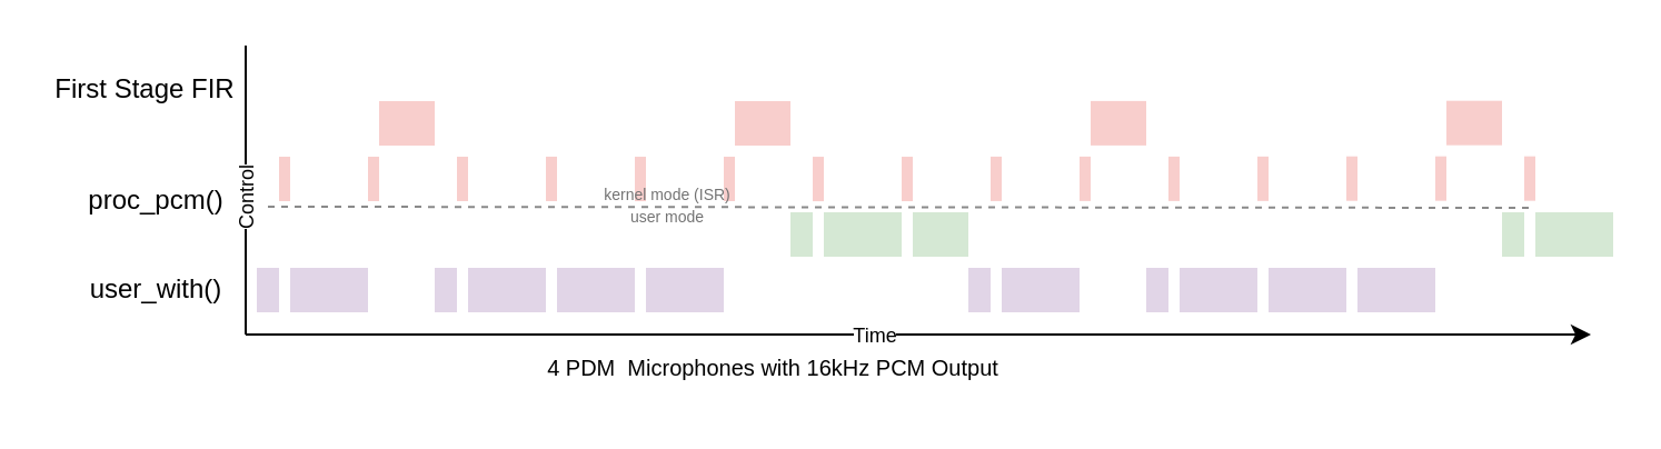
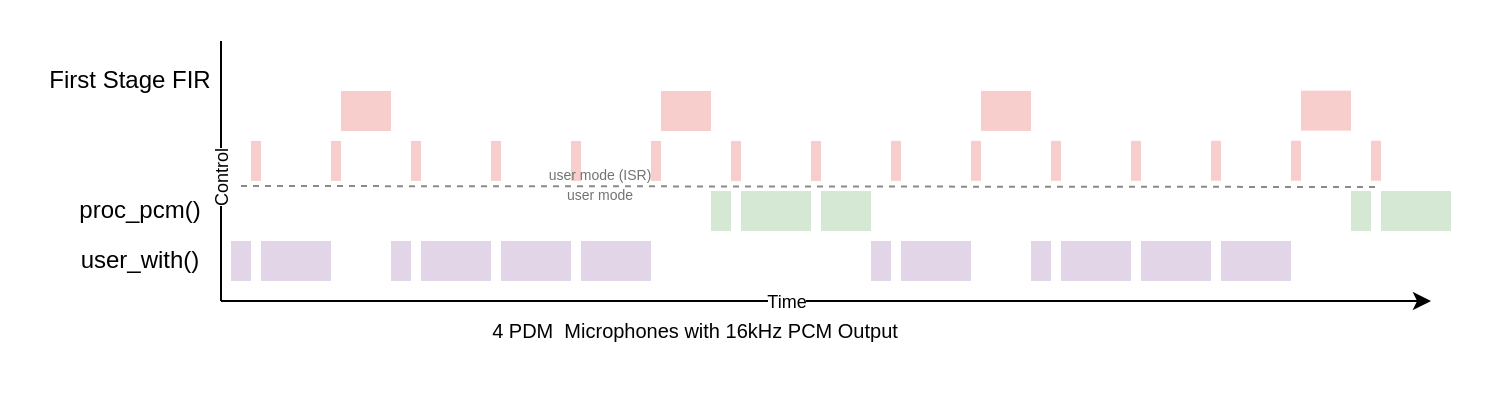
  <mxCell id="0" />
  <mxCell id="1" parent="0" />
  <mxCell id="2" value="" style="endArrow=classic;html=1;rounded=0;" edge="1" parent="1"><mxGeometry width="50" height="50" relative="1" as="geometry"><mxPoint x="110" y="150" as="sourcePoint" /><mxPoint x="715" y="150" as="targetPoint" /></mxGeometry></mxCell>
  <mxCell id="3" value="Time" style="edgeLabel;html=1;align=center;verticalAlign=middle;resizable=0;points=[];fontSize=9;" vertex="1" connectable="0" parent="2"><mxGeometry x="-0.068" relative="1" as="geometry"><mxPoint as="offset" /></mxGeometry></mxCell>
  <mxCell id="4" value="" style="rounded=0;whiteSpace=wrap;html=1;rotation=0;fillColor=#f8cecc;strokeColor=none;" vertex="1" parent="1"><mxGeometry x="170" y="45" width="25" height="20" as="geometry" /></mxCell>
  <mxCell id="5" value="" style="endArrow=none;html=1;rounded=0;endFill=0;" edge="1" parent="1"><mxGeometry width="50" height="50" relative="1" as="geometry"><mxPoint x="110" y="150" as="sourcePoint" /><mxPoint x="110" y="20" as="targetPoint" /></mxGeometry></mxCell>
  <mxCell id="6" value="Control" style="edgeLabel;html=1;align=center;verticalAlign=middle;resizable=0;points=[];fontSize=9;rotation=-90;" vertex="1" connectable="0" parent="5"><mxGeometry x="-0.082" relative="1" as="geometry"><mxPoint as="offset" /></mxGeometry></mxCell>
- <mxCell id="7" value="proc_pcm()" style="text;html=1;strokeColor=none;fillColor=none;align=center;verticalAlign=middle;whiteSpace=wrap;rounded=0;" vertex="1" parent="1"><mxGeometry x="40" y="80" width="60" height="20" as="geometry" /></mxCell>
+ <mxCell id="7" value="proc_pcm()" style="text;html=1;strokeColor=none;fillColor=none;align=center;verticalAlign=middle;whiteSpace=wrap;rounded=0;" vertex="1" parent="1"><mxGeometry x="40" y="95" width="60" height="20" as="geometry" /></mxCell>
  <mxCell id="8" value="user_with()" style="text;html=1;strokeColor=none;fillColor=none;align=center;verticalAlign=middle;whiteSpace=wrap;rounded=0;" vertex="1" parent="1"><mxGeometry x="40" y="120" width="60" height="20" as="geometry" /></mxCell>
  <mxCell id="9" value="First Stage FIR" style="text;html=1;strokeColor=none;fillColor=none;align=center;verticalAlign=middle;whiteSpace=wrap;rounded=0;" vertex="1" parent="1"><mxGeometry x="20" y="30" width="90" height="20" as="geometry" /></mxCell>
  <mxCell id="10" value="" style="rounded=0;whiteSpace=wrap;html=1;rotation=0;fillColor=#f8cecc;strokeColor=none;" vertex="1" parent="1"><mxGeometry x="125" y="70" width="5" height="20" as="geometry" /></mxCell>
  <mxCell id="11" value="" style="rounded=0;whiteSpace=wrap;html=1;rotation=0;fillColor=#f8cecc;strokeColor=none;" vertex="1" parent="1"><mxGeometry x="165" y="70" width="5" height="20" as="geometry" /></mxCell>
  <mxCell id="12" value="" style="rounded=0;whiteSpace=wrap;html=1;rotation=0;fillColor=#f8cecc;strokeColor=none;" vertex="1" parent="1"><mxGeometry x="205" y="70" width="5" height="20" as="geometry" /></mxCell>
  <mxCell id="13" value="" style="rounded=0;whiteSpace=wrap;html=1;rotation=0;fillColor=#f8cecc;strokeColor=none;" vertex="1" parent="1"><mxGeometry x="245" y="69.98" width="5" height="20" as="geometry" /></mxCell>
  <mxCell id="14" value="" style="rounded=0;whiteSpace=wrap;html=1;rotation=0;fillColor=#e1d5e7;strokeColor=none;" vertex="1" parent="1"><mxGeometry x="130" y="120" width="35" height="20" as="geometry" /></mxCell>
  <mxCell id="15" value="" style="rounded=0;whiteSpace=wrap;html=1;rotation=0;fillColor=#f8cecc;strokeColor=none;" vertex="1" parent="1"><mxGeometry x="285" y="70.02" width="5" height="20" as="geometry" /></mxCell>
  <mxCell id="16" value="" style="rounded=0;whiteSpace=wrap;html=1;rotation=0;fillColor=#f8cecc;strokeColor=none;" vertex="1" parent="1"><mxGeometry x="325" y="70" width="5" height="20" as="geometry" /></mxCell>
  <mxCell id="17" value="" style="rounded=0;whiteSpace=wrap;html=1;rotation=0;fillColor=#f8cecc;strokeColor=none;" vertex="1" parent="1"><mxGeometry x="365" y="70.04" width="5" height="20" as="geometry" /></mxCell>
  <mxCell id="18" value="" style="rounded=0;whiteSpace=wrap;html=1;rotation=0;fillColor=#f8cecc;strokeColor=none;" vertex="1" parent="1"><mxGeometry x="405" y="70.02" width="5" height="20" as="geometry" /></mxCell>
  <mxCell id="19" value="" style="rounded=0;whiteSpace=wrap;html=1;rotation=0;fillColor=#f8cecc;strokeColor=none;" vertex="1" parent="1"><mxGeometry x="330" y="45" width="25" height="20" as="geometry" /></mxCell>
  <mxCell id="20" value="" style="rounded=0;whiteSpace=wrap;html=1;rotation=0;fillColor=#e1d5e7;strokeColor=none;" vertex="1" parent="1"><mxGeometry x="290" y="120" width="35" height="20" as="geometry" /></mxCell>
  <mxCell id="21" value="" style="rounded=0;whiteSpace=wrap;html=1;rotation=0;fillColor=#d5e8d4;strokeColor=none;" vertex="1" parent="1"><mxGeometry x="355" y="95" width="10" height="20" as="geometry" /></mxCell>
  <mxCell id="22" value="" style="rounded=0;whiteSpace=wrap;html=1;rotation=0;fillColor=#d5e8d4;strokeColor=none;" vertex="1" parent="1"><mxGeometry x="370" y="95" width="35" height="20" as="geometry" /></mxCell>
  <mxCell id="23" value="" style="rounded=0;whiteSpace=wrap;html=1;rotation=0;fillColor=#d5e8d4;strokeColor=none;" vertex="1" parent="1"><mxGeometry x="410" y="95" width="25" height="20" as="geometry" /></mxCell>
  <mxCell id="24" value="" style="rounded=0;whiteSpace=wrap;html=1;rotation=0;fillColor=#e1d5e7;strokeColor=none;" vertex="1" parent="1"><mxGeometry x="435" y="120" width="10" height="20" as="geometry" /></mxCell>
  <mxCell id="25" value="" style="rounded=0;whiteSpace=wrap;html=1;rotation=0;fillColor=#e1d5e7;strokeColor=none;" vertex="1" parent="1"><mxGeometry x="450" y="120" width="35" height="20" as="geometry" /></mxCell>
  <mxCell id="26" value="" style="rounded=0;whiteSpace=wrap;html=1;rotation=0;fillColor=#f8cecc;strokeColor=none;" vertex="1" parent="1"><mxGeometry x="485" y="69.94" width="5" height="20" as="geometry" /></mxCell>
  <mxCell id="27" value="" style="rounded=0;whiteSpace=wrap;html=1;rotation=0;fillColor=#f8cecc;strokeColor=none;" vertex="1" parent="1"><mxGeometry x="490" y="44.94" width="25" height="20" as="geometry" /></mxCell>
  <mxCell id="28" value="" style="rounded=0;whiteSpace=wrap;html=1;rotation=0;fillColor=#f8cecc;strokeColor=none;" vertex="1" parent="1"><mxGeometry x="445" y="69.96" width="5" height="20" as="geometry" /></mxCell>
  <mxCell id="29" value="" style="rounded=0;whiteSpace=wrap;html=1;rotation=0;fillColor=#e1d5e7;strokeColor=none;" vertex="1" parent="1"><mxGeometry x="115" y="120" width="10" height="20" as="geometry" /></mxCell>
  <mxCell id="30" value="" style="endArrow=none;dashed=1;html=1;rounded=0;fontSize=9;strokeColor=#8A8A8A;" edge="1" parent="1"><mxGeometry width="50" height="50" relative="1" as="geometry"><mxPoint x="120" y="92.5" as="sourcePoint" /><mxPoint x="690" y="93" as="targetPoint" /></mxGeometry></mxCell>
- <mxCell id="31" value="&lt;font style=&quot;font-size: 7px;&quot;&gt;kernel mode (ISR)&lt;/font&gt;" style="text;html=1;strokeColor=none;fillColor=none;align=center;verticalAlign=middle;whiteSpace=wrap;rounded=0;fontSize=7;fontColor=#737373;" vertex="1" parent="1"><mxGeometry x="270" y="85.94" width="60" height="4" as="geometry" /></mxCell>
+ <mxCell id="31" value="&lt;font style=&quot;font-size: 7px;&quot;&gt;user mode (ISR)&lt;/font&gt;" style="text;html=1;strokeColor=none;fillColor=none;align=center;verticalAlign=middle;whiteSpace=wrap;rounded=0;fontSize=7;fontColor=#737373;" vertex="1" parent="1"><mxGeometry x="270" y="85.94" width="60" height="4" as="geometry" /></mxCell>
  <mxCell id="32" value="&lt;font style=&quot;font-size: 7px;&quot;&gt;user mode&lt;/font&gt;" style="text;html=1;strokeColor=none;fillColor=none;align=center;verticalAlign=middle;whiteSpace=wrap;rounded=0;fontSize=7;fontColor=#737373;" vertex="1" parent="1"><mxGeometry x="270" y="95" width="60" height="5" as="geometry" /></mxCell>
  <mxCell id="33" value="" style="rounded=0;whiteSpace=wrap;html=1;rotation=0;fillColor=#e1d5e7;strokeColor=none;" vertex="1" parent="1"><mxGeometry x="195" y="120" width="10" height="20" as="geometry" /></mxCell>
  <mxCell id="34" value="" style="rounded=0;whiteSpace=wrap;html=1;rotation=0;fillColor=#e1d5e7;strokeColor=none;" vertex="1" parent="1"><mxGeometry x="210" y="120" width="35" height="20" as="geometry" /></mxCell>
  <mxCell id="35" value="" style="rounded=0;whiteSpace=wrap;html=1;rotation=0;fillColor=#e1d5e7;strokeColor=none;" vertex="1" parent="1"><mxGeometry x="250" y="120" width="35" height="20" as="geometry" /></mxCell>
  <mxCell id="36" value="" style="rounded=0;whiteSpace=wrap;html=1;rotation=0;fillColor=#e1d5e7;strokeColor=none;" vertex="1" parent="1"><mxGeometry x="515" y="120" width="10" height="20" as="geometry" /></mxCell>
  <mxCell id="37" value="" style="rounded=0;whiteSpace=wrap;html=1;rotation=0;fillColor=#f8cecc;strokeColor=none;" vertex="1" parent="1"><mxGeometry x="525" y="69.94" width="5" height="20" as="geometry" /></mxCell>
  <mxCell id="38" value="" style="rounded=0;whiteSpace=wrap;html=1;rotation=0;fillColor=#f8cecc;strokeColor=none;" vertex="1" parent="1"><mxGeometry x="565" y="69.92" width="5" height="20" as="geometry" /></mxCell>
  <mxCell id="39" value="" style="rounded=0;whiteSpace=wrap;html=1;rotation=0;fillColor=#f8cecc;strokeColor=none;" vertex="1" parent="1"><mxGeometry x="645" y="69.84" width="5" height="20" as="geometry" /></mxCell>
  <mxCell id="40" value="" style="rounded=0;whiteSpace=wrap;html=1;rotation=0;fillColor=#f8cecc;strokeColor=none;" vertex="1" parent="1"><mxGeometry x="650" y="44.84" width="25" height="20" as="geometry" /></mxCell>
  <mxCell id="41" value="" style="rounded=0;whiteSpace=wrap;html=1;rotation=0;fillColor=#f8cecc;strokeColor=none;" vertex="1" parent="1"><mxGeometry x="605" y="69.86" width="5" height="20" as="geometry" /></mxCell>
  <mxCell id="42" value="" style="rounded=0;whiteSpace=wrap;html=1;rotation=0;fillColor=#d5e8d4;strokeColor=none;" vertex="1" parent="1"><mxGeometry x="675" y="95" width="10" height="20" as="geometry" /></mxCell>
  <mxCell id="43" value="" style="rounded=0;whiteSpace=wrap;html=1;rotation=0;fillColor=#d5e8d4;strokeColor=none;" vertex="1" parent="1"><mxGeometry x="690" y="95" width="35" height="20" as="geometry" /></mxCell>
  <mxCell id="44" value="" style="rounded=0;whiteSpace=wrap;html=1;rotation=0;fillColor=#e1d5e7;strokeColor=none;" vertex="1" parent="1"><mxGeometry x="530" y="120" width="35" height="20" as="geometry" /></mxCell>
  <mxCell id="45" value="" style="rounded=0;whiteSpace=wrap;html=1;rotation=0;fillColor=#e1d5e7;strokeColor=none;" vertex="1" parent="1"><mxGeometry x="570" y="120" width="35" height="20" as="geometry" /></mxCell>
  <mxCell id="46" value="" style="rounded=0;whiteSpace=wrap;html=1;rotation=0;fillColor=#e1d5e7;strokeColor=none;" vertex="1" parent="1"><mxGeometry x="610" y="120" width="35" height="20" as="geometry" /></mxCell>
  <mxCell id="47" value="" style="rounded=0;whiteSpace=wrap;html=1;rotation=0;fillColor=#f8cecc;strokeColor=none;" vertex="1" parent="1"><mxGeometry x="685" y="69.84" width="5" height="20" as="geometry" /></mxCell>
  <mxCell id="48" value="4 PDM&amp;nbsp; Microphones with 16kHz PCM Output" style="text;html=1;strokeColor=none;fillColor=none;align=center;verticalAlign=middle;whiteSpace=wrap;rounded=0;fontSize=10;fontColor=#000000;" vertex="1" parent="1"><mxGeometry x="225" y="150" width="245" height="30" as="geometry" /></mxCell>
